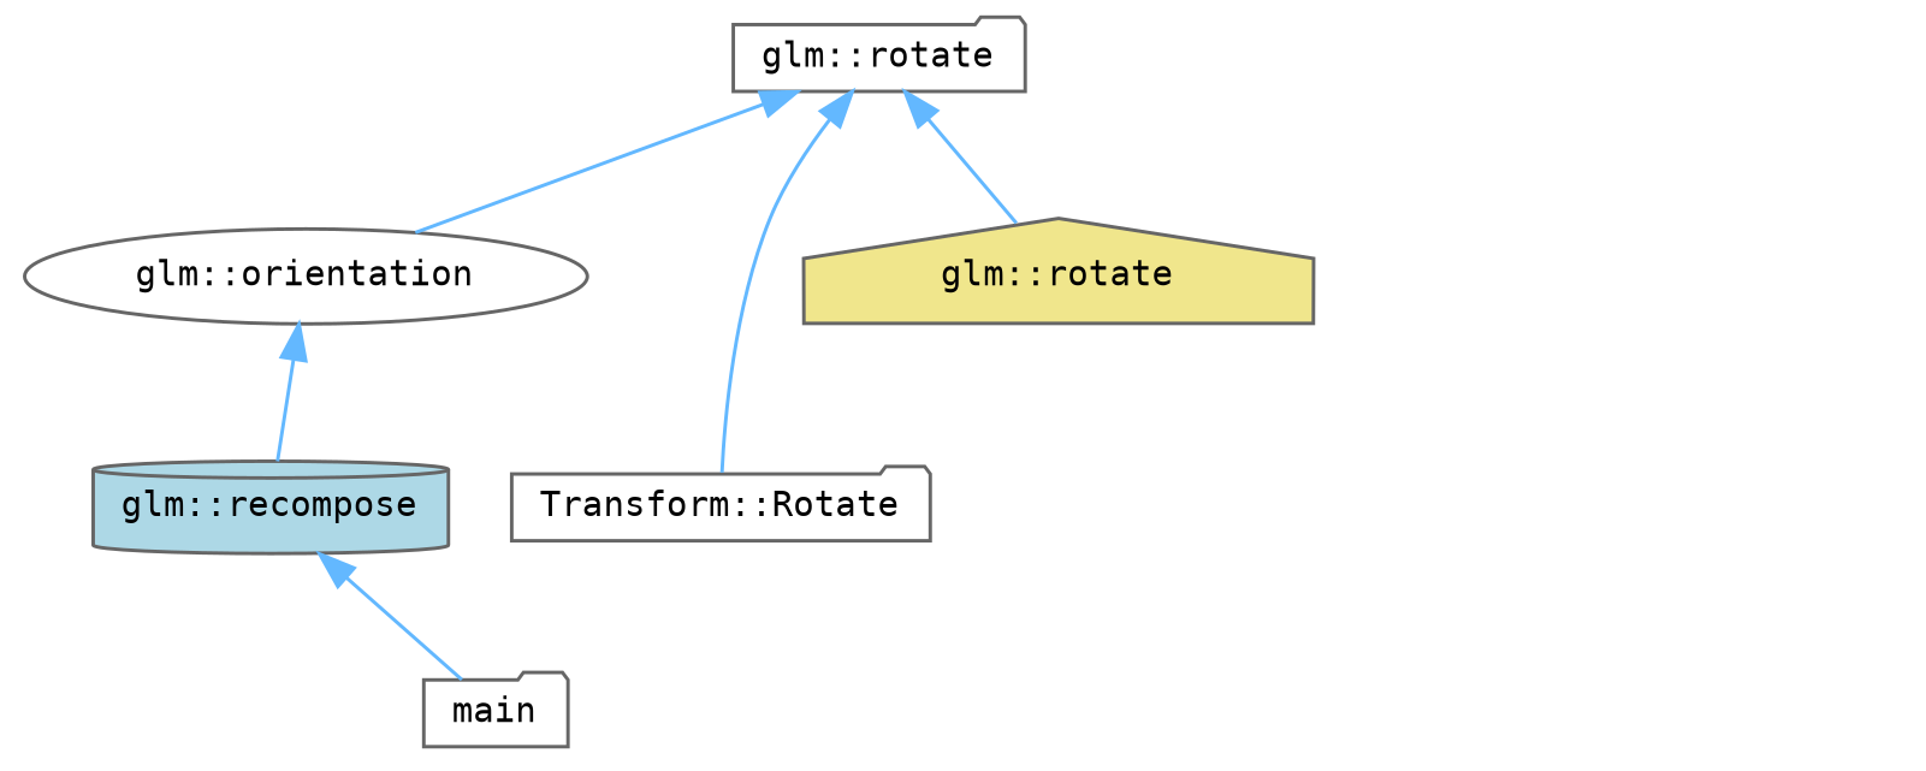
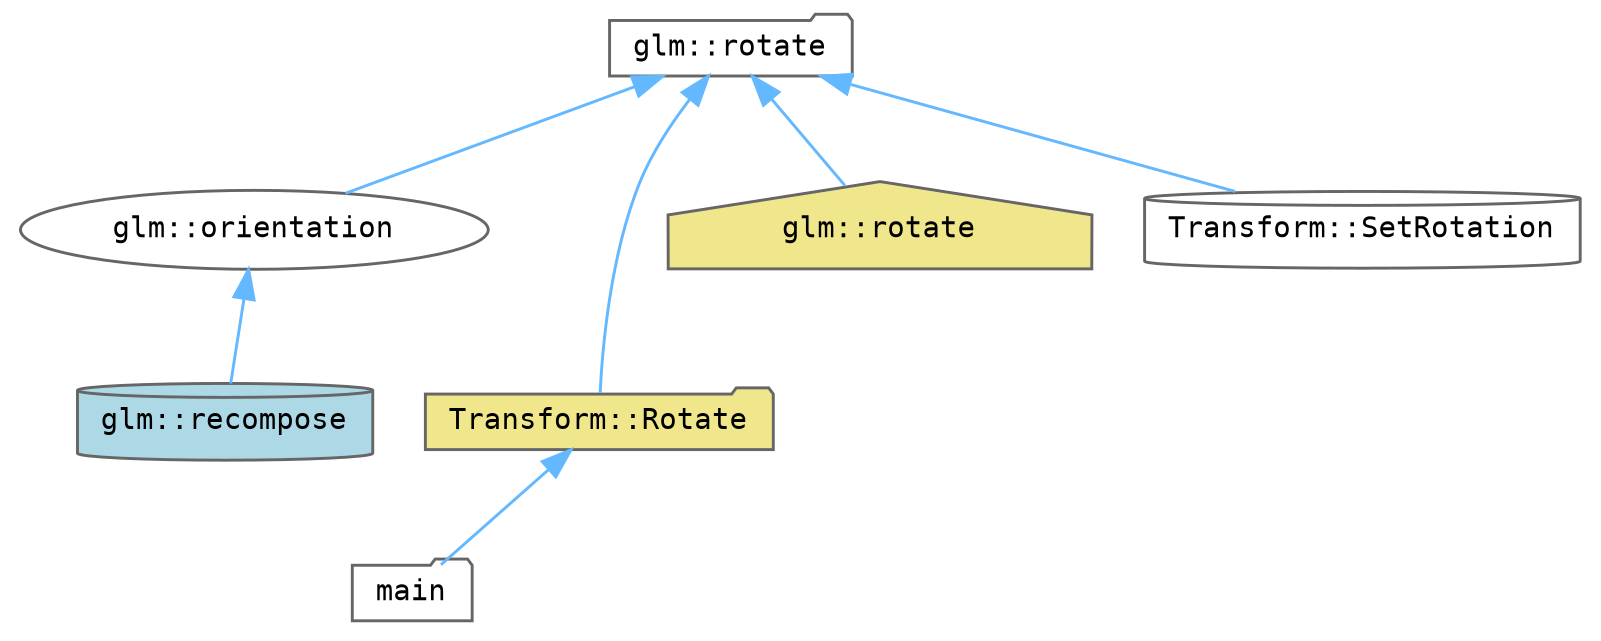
  digraph {
    rankdir=TB
    node [color=grey40 fillcolor=white fontname=Terminal fontsize=10 shape=folder style=filled]
    edge [color=steelblue1 dir=back fontname=Terminal fontsize=10 labelfontname=Helvetica labelfontsize=10 style=solid]
    n1 [color=gray40 fontcolor=black height=0.2 label="glm::rotate" width=0.4]
    n2 [height=0.2 label="glm::orientation" shape=ellipse width=0.4]
-   n3 [height=0.2 label="Transform::Rotate" width=0.4]
+   n3 [fillcolor=khaki height=0.2 label="Transform::Rotate" width=0.4]
    n4 [fillcolor=khaki height=0.2 label="glm::rotate" shape=house width=0.4]
+   n5 [height=0.2 label="Transform::SetRotation" shape=cylinder width=0.4]
    n6 [fillcolor=lightblue height=0.2 label="glm::recompose" shape=cylinder width=0.4]
    n7 [height=0.2 label=main width=0.4]
    n1 -> n2
    n1 -> n3
    n1 -> n4
+   n1 -> n5
    n2 -> n6
-   n6 -> n7
+   n3 -> n7
  }
